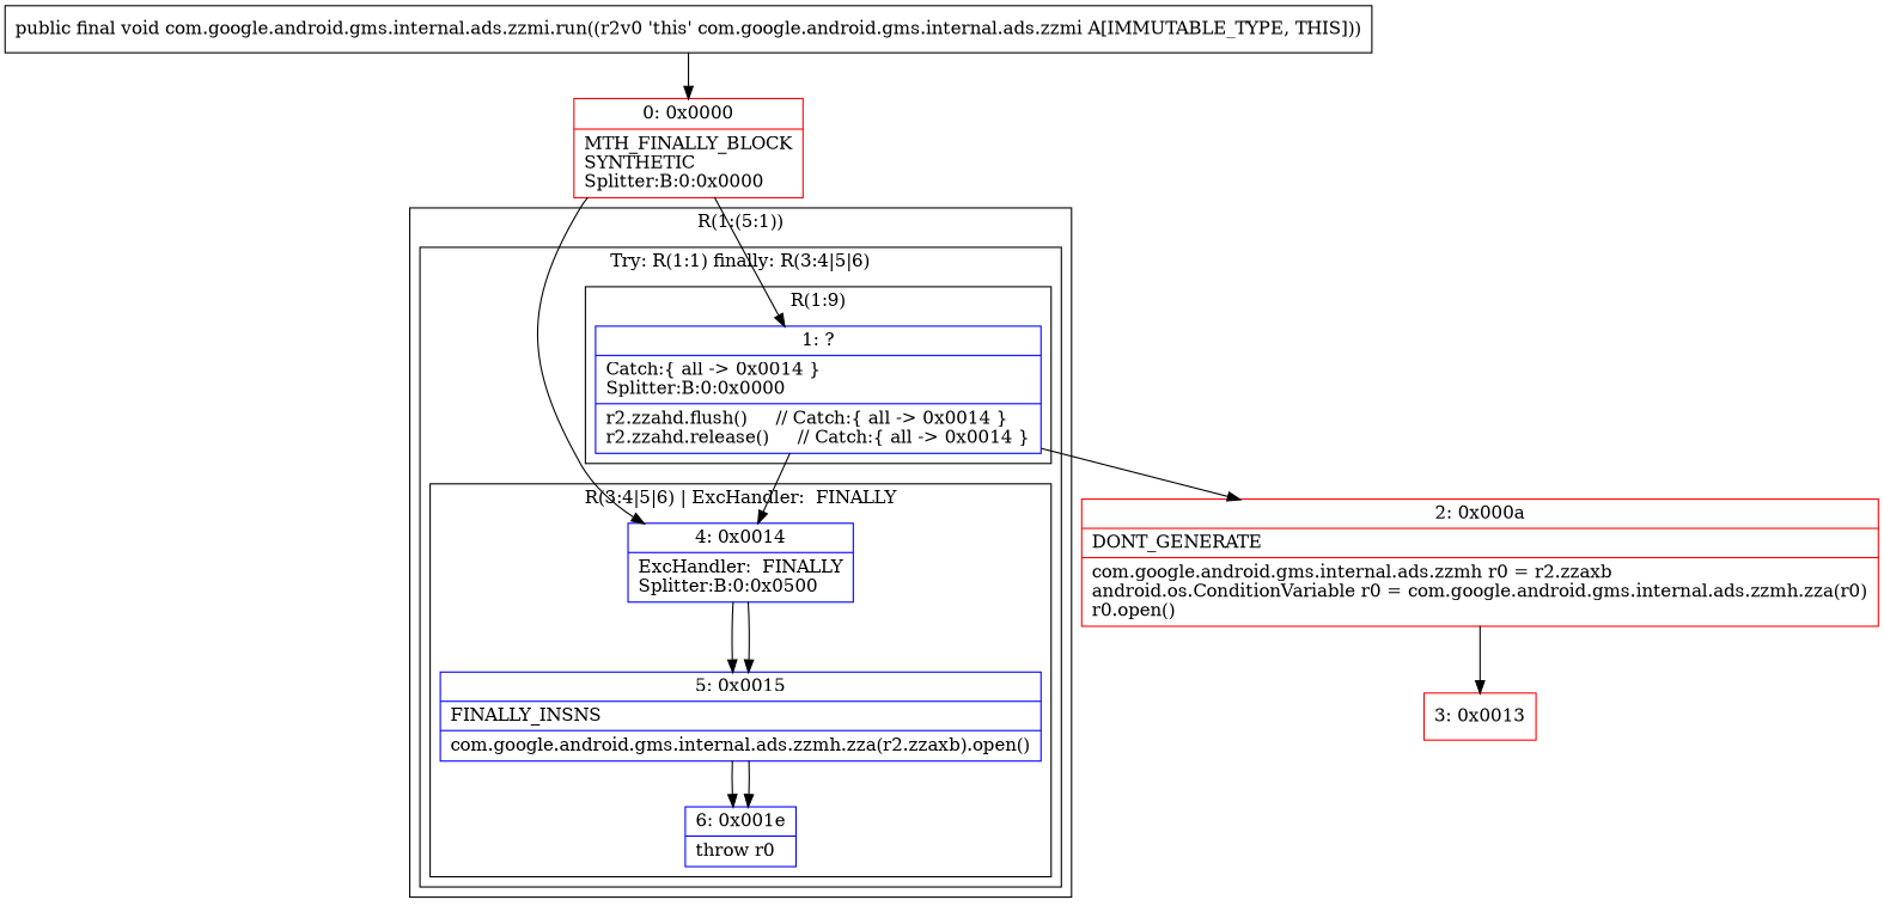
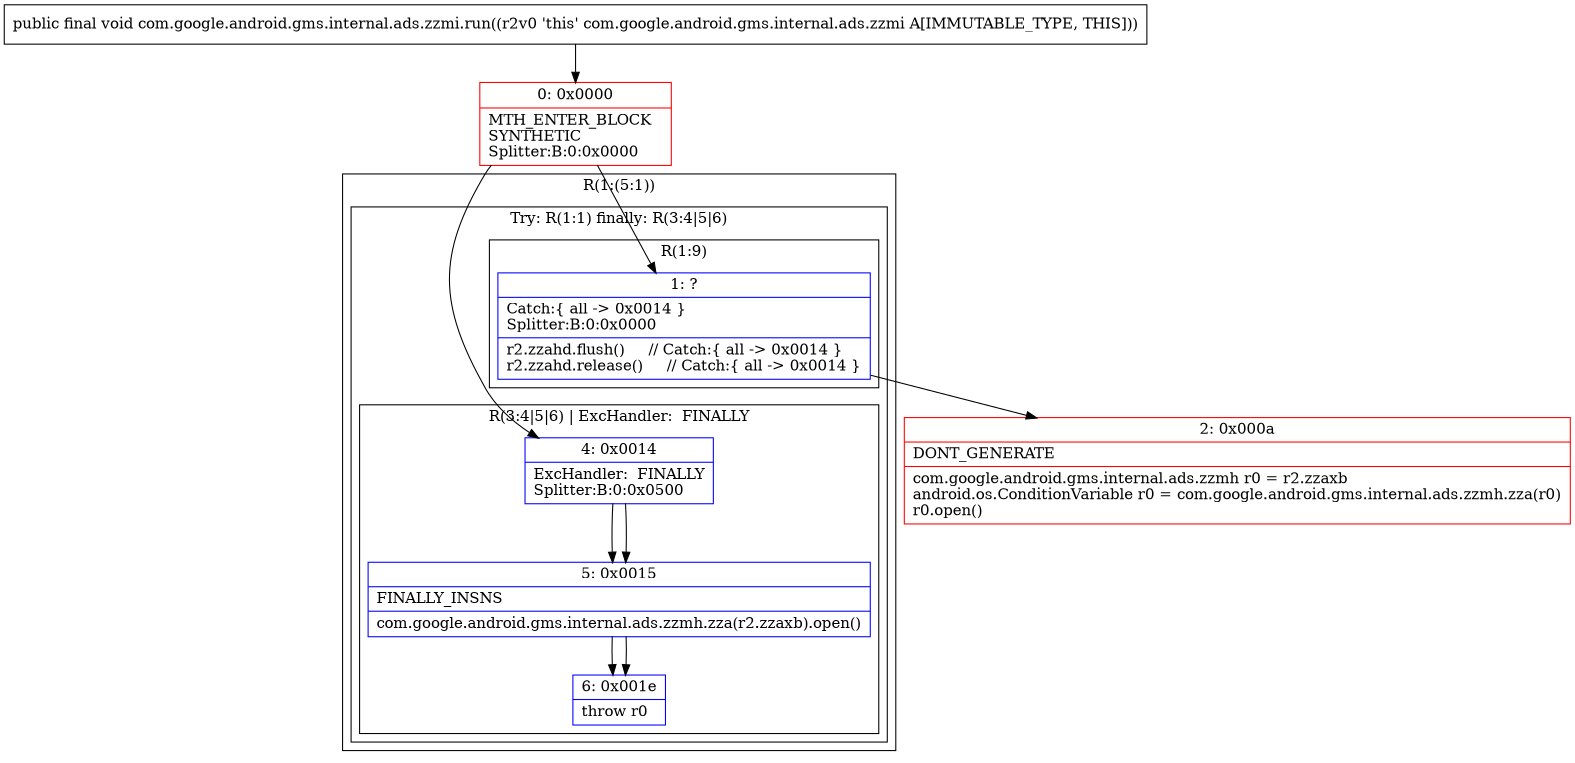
  digraph {
    node [color=blue shape=record]
    n1 [label="{1\:\ ?|Catch:\{ all \-\> 0x0014 \}\lSplitter:B:0:0x0000\l|r2.zzahd.flush()     \/\/ Catch:\{ all \-\> 0x0014 \}\lr2.zzahd.release()     \/\/ Catch:\{ all \-\> 0x0014 \}\l}"]
    n2 [label="{4\:\ 0x0014|ExcHandler:  FINALLY\lSplitter:B:0:0x0500\l}"]
    n3 [label="{5\:\ 0x0015|FINALLY_INSNS\l|com.google.android.gms.internal.ads.zzmh.zza(r2.zzaxb).open()\l}"]
    n4 [label="{6\:\ 0x001e|throw r0\l}"]
    n5 [color=red label="{2\:\ 0x000a|DONT_GENERATE\l|com.google.android.gms.internal.ads.zzmh r0 = r2.zzaxb\landroid.os.ConditionVariable r0 = com.google.android.gms.internal.ads.zzmh.zza(r0)\lr0.open()\l}"]
-   n6 [color=red label="{3\:\ 0x0013}"]
-   n7 [color=red label="{0\:\ 0x0000|MTH_FINALLY_BLOCK\lSYNTHETIC\lSplitter:B:0:0x0000\l}"]
+   n7 [color=red label="{0\:\ 0x0000|MTH_ENTER_BLOCK\lSYNTHETIC\lSplitter:B:0:0x0000\l}"]
    n8 [label="{public final void com.google.android.gms.internal.ads.zzmi.run((r2v0 'this' com.google.android.gms.internal.ads.zzmi A[IMMUTABLE_TYPE, THIS])) }" color=""]
    subgraph cluster_1 {
      label="R(1:(5:1))"
      subgraph cluster_2 {
        label="Try: R(1:1) finally: R(3:4|5|6)"
        subgraph cluster_3 {
          label="R(1:9)"
          n1
        }
        subgraph cluster_4 {
          label="R(3:4|5|6) | ExcHandler:  FINALLY\l"
          n2
          n3
          n4
        }
      }
    }
    subgraph cluster_5 {
      label="R(3:4|5|6) | ExcHandler:  FINALLY\l"
    }
-   n1 -> n2
    n1 -> n5
    n2 -> n3
    n2 -> n3
    n3 -> n4
    n3 -> n4
-   n5 -> n6
    n7 -> n1
    n7 -> n2
    n8 -> n7
  }
